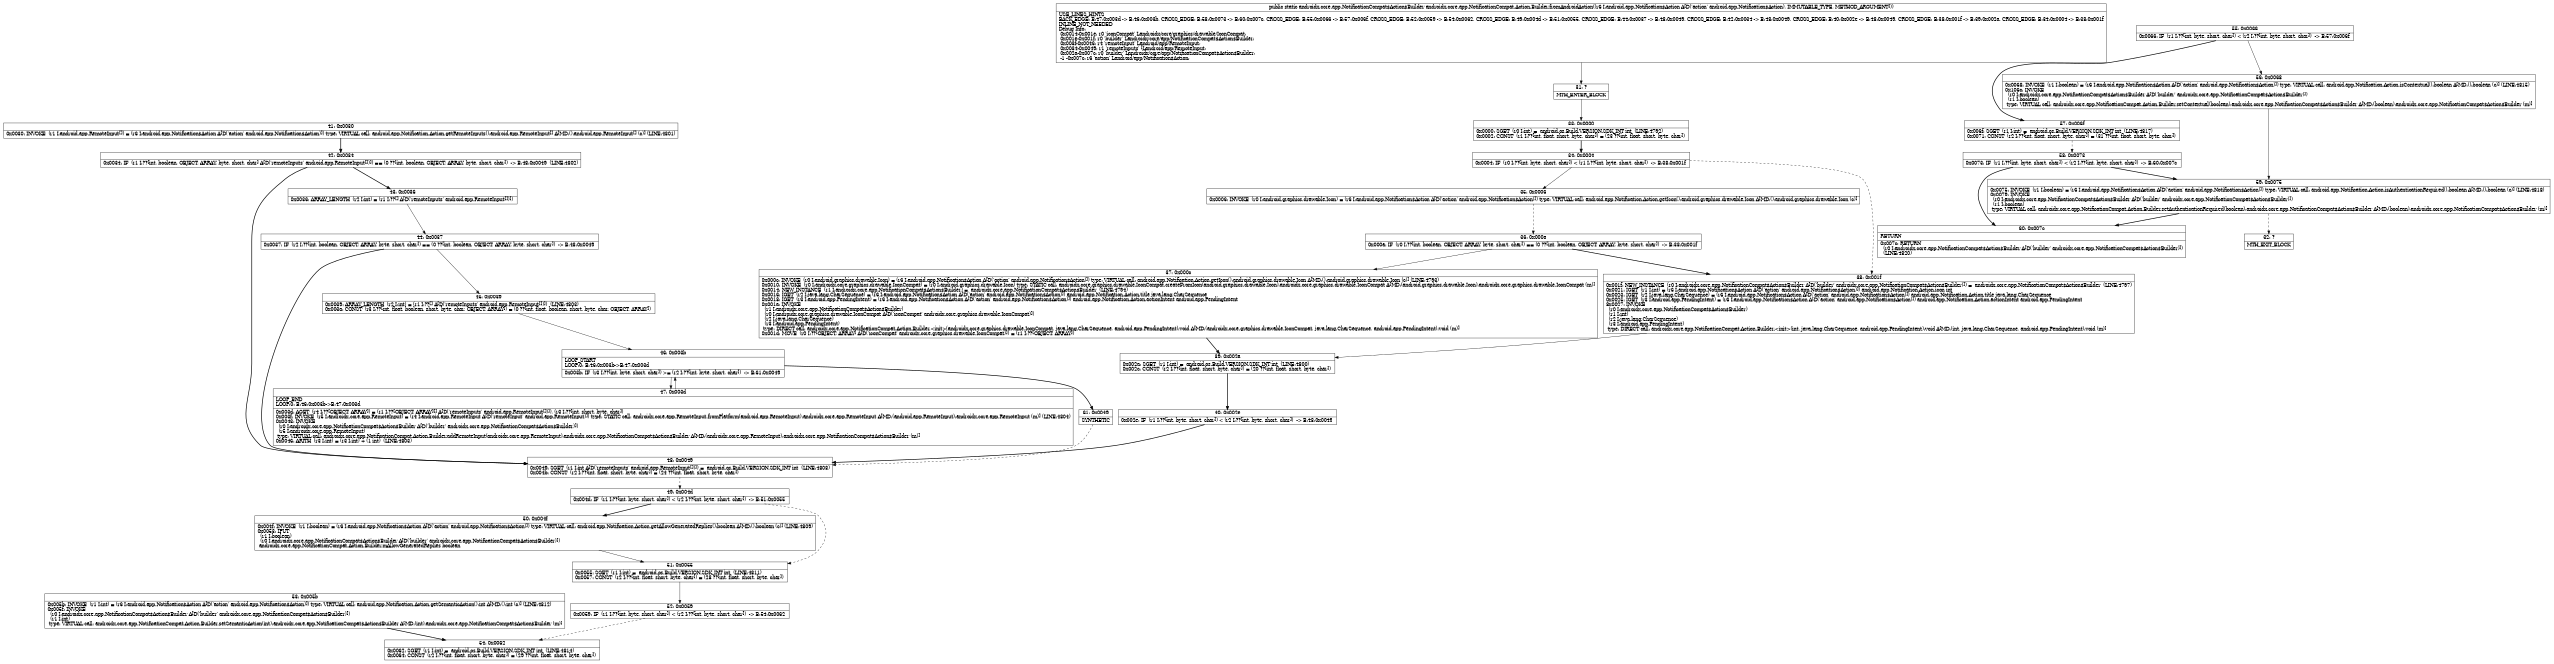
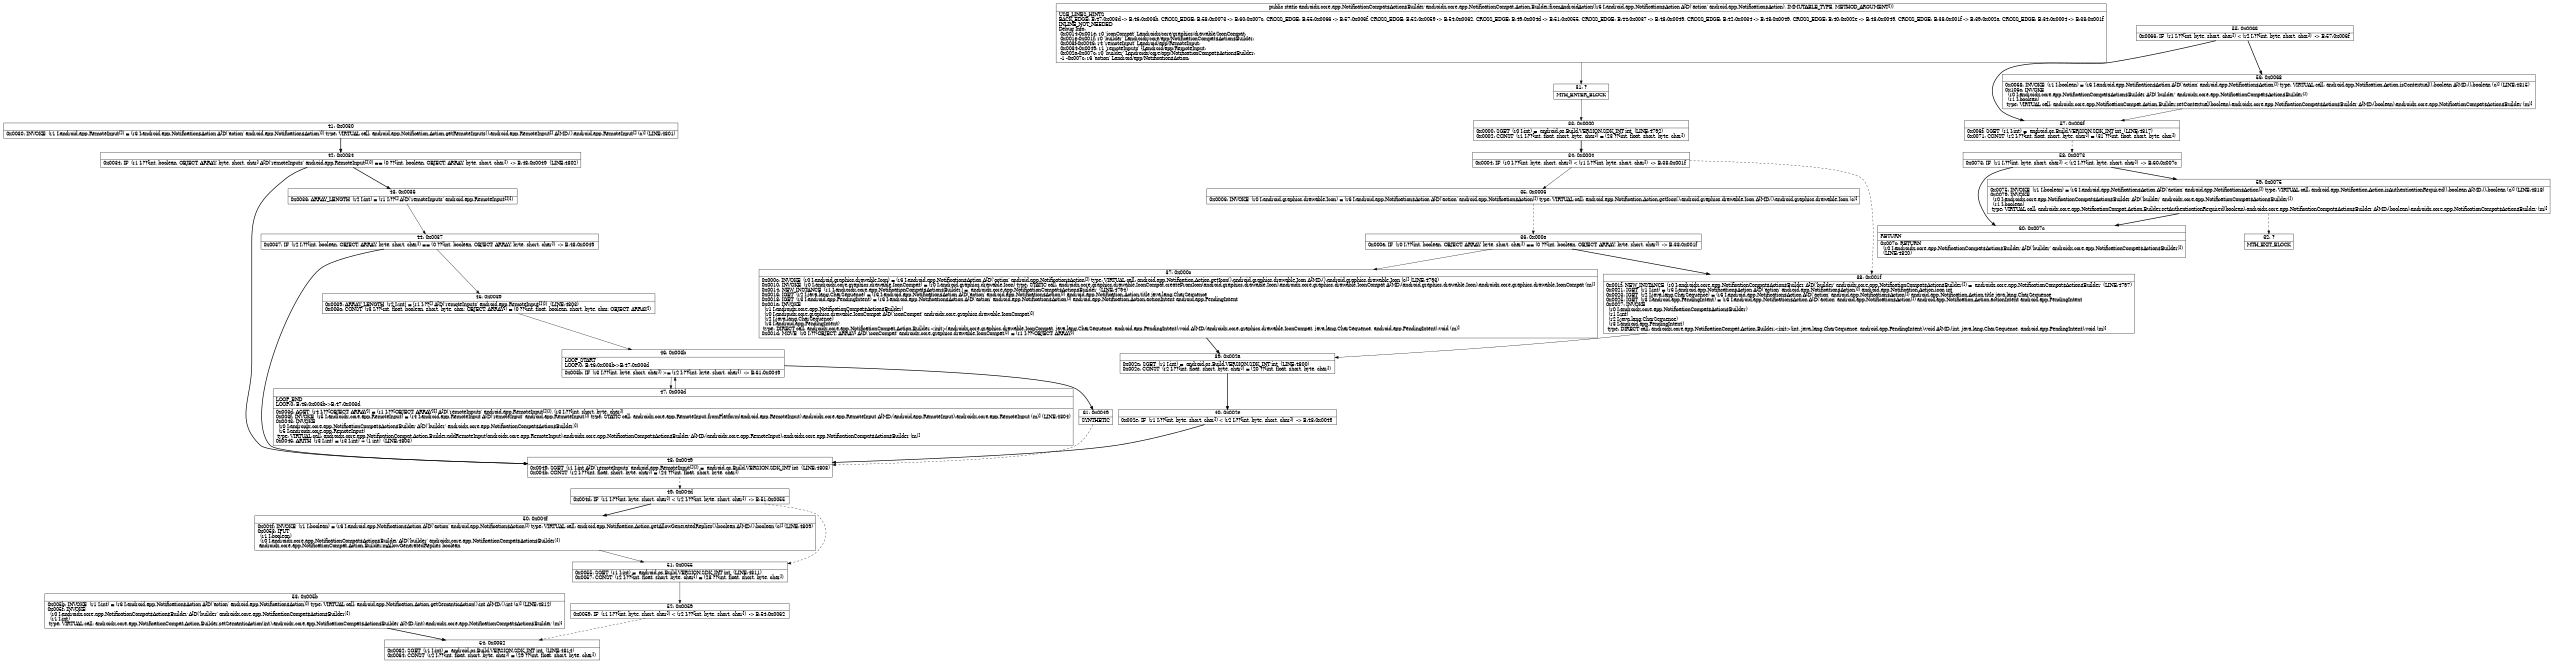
  digraph {
    node [shape=record]
    edge [style=bold]
    n1 [label="{31\:\ ?|MTH_ENTER_BLOCK\l}"]
    n2 [label="{33\:\ 0x0000|0x0000: SGET  (r0 I:int) =  android.os.Build.VERSION.SDK_INT int  (LINE:4792)\l0x0002: CONST  (r1 I:??[int, float, short, byte, char]) = (23 ??[int, float, short, byte, char]) \l}"]
    n3 [label="{34\:\ 0x0004|0x0004: IF  (r0 I:??[int, byte, short, char]) \< (r1 I:??[int, byte, short, char])  \-\> B:38:0x001f \l}"]
    n4 [label="{35\:\ 0x0006|0x0006: INVOKE  (r0 I:android.graphics.drawable.Icon) = (r6 I:android.app.Notification$Action A[D('action' android.app.Notification$Action)]) type: VIRTUAL call: android.app.Notification.Action.getIcon():android.graphics.drawable.Icon A[MD:():android.graphics.drawable.Icon (c)]\l}"]
-   n5 [label="{38\:\ 0x001f|0x001f: NEW_INSTANCE  (r0 I:androidx.core.app.NotificationCompat$Action$Builder A[D('builder' androidx.core.app.NotificationCompat$Action$Builder)]) =  androidx.core.app.NotificationCompat$Action$Builder  (LINE:4797)\l0x0021: IGET  (r1 I:int) = (r6 I:android.app.Notification$Action A[D('action' android.app.Notification$Action)]) android.app.Notification.Action.icon int \l0x0023: IGET  (r2 I:java.lang.CharSequence) = (r6 I:android.app.Notification$Action A[D('action' android.app.Notification$Action)]) android.app.Notification.Action.title java.lang.CharSequence \l0x0025: IGET  (r3 I:android.app.PendingIntent) = (r6 I:android.app.Notification$Action A[D('action' android.app.Notification$Action)]) android.app.Notification.Action.actionIntent android.app.PendingIntent \l8x0027: INVOKE  \l  (r0 I:androidx.core.app.NotificationCompat$Action$Builder)\l  (r1 I:int)\l  (r2 I:java.lang.CharSequence)\l  (r3 I:android.app.PendingIntent)\l type: DIRECT call: androidx.core.app.NotificationCompat.Action.Builder.\<init\>(int, java.lang.CharSequence, android.app.PendingIntent):void A[MD:(int, java.lang.CharSequence, android.app.PendingIntent):void (m)]\l}"]
+   n5 [label="{38\:\ 0x001f|0x001f: NEW_INSTANCE  (r0 I:androidx.core.app.NotificationCompat$Action$Builder A[D('builder' androidx.core.app.NotificationCompat$Action$Builder)]) =  androidx.core.app.NotificationCompat$Action$Builder  (LINE:4797)\l0x0021: IGET  (r1 I:int) = (r6 I:android.app.Notification$Action A[D('action' android.app.Notification$Action)]) android.app.Notification.Action.icon int \l0x0023: IGET  (r2 I:java.lang.CharSequence) = (r6 I:android.app.Notification$Action A[D('action' android.app.Notification$Action)]) android.app.Notification.Action.title java.lang.CharSequence \l0x0025: IGET  (r3 I:android.app.PendingIntent) = (r6 I:android.app.Notification$Action A[D('action' android.app.Notification$Action)]) android.app.Notification.Action.actionIntent android.app.PendingIntent \l0x0027: INVOKE  \l  (r0 I:androidx.core.app.NotificationCompat$Action$Builder)\l  (r1 I:int)\l  (r2 I:java.lang.CharSequence)\l  (r3 I:android.app.PendingIntent)\l type: DIRECT call: androidx.core.app.NotificationCompat.Action.Builder.\<init\>(int, java.lang.CharSequence, android.app.PendingIntent):void A[MD:(int, java.lang.CharSequence, android.app.PendingIntent):void (m)]\l}"]
    n6 [label="{36\:\ 0x000a|0x000a: IF  (r0 I:??[int, boolean, OBJECT, ARRAY, byte, short, char]) == (0 ??[int, boolean, OBJECT, ARRAY, byte, short, char])  \-\> B:38:0x001f \l}"]
    n7 [label="{39\:\ 0x002a|0x002a: SGET  (r1 I:int) =  android.os.Build.VERSION.SDK_INT int  (LINE:4800)\l0x002c: CONST  (r2 I:??[int, float, short, byte, char]) = (20 ??[int, float, short, byte, char]) \l}"]
    n8 [label="{37\:\ 0x000c|0x000c: INVOKE  (r0 I:android.graphics.drawable.Icon) = (r6 I:android.app.Notification$Action A[D('action' android.app.Notification$Action)]) type: VIRTUAL call: android.app.Notification.Action.getIcon():android.graphics.drawable.Icon A[MD:():android.graphics.drawable.Icon (c)] (LINE:4793)\l0x0010: INVOKE  (r0 I:androidx.core.graphics.drawable.IconCompat) = (r0 I:android.graphics.drawable.Icon) type: STATIC call: androidx.core.graphics.drawable.IconCompat.createFromIcon(android.graphics.drawable.Icon):androidx.core.graphics.drawable.IconCompat A[MD:(android.graphics.drawable.Icon):androidx.core.graphics.drawable.IconCompat (m)]\l0x0014: NEW_INSTANCE  (r1 I:androidx.core.app.NotificationCompat$Action$Builder) =  androidx.core.app.NotificationCompat$Action$Builder  (LINE:4794)\l0x0016: IGET  (r2 I:java.lang.CharSequence) = (r6 I:android.app.Notification$Action A[D('action' android.app.Notification$Action)]) android.app.Notification.Action.title java.lang.CharSequence \l0x0018: IGET  (r3 I:android.app.PendingIntent) = (r6 I:android.app.Notification$Action A[D('action' android.app.Notification$Action)]) android.app.Notification.Action.actionIntent android.app.PendingIntent \l0x001a: INVOKE  \l  (r1 I:androidx.core.app.NotificationCompat$Action$Builder)\l  (r0 I:androidx.core.graphics.drawable.IconCompat A[D('iconCompat' androidx.core.graphics.drawable.IconCompat)])\l  (r2 I:java.lang.CharSequence)\l  (r3 I:android.app.PendingIntent)\l type: DIRECT call: androidx.core.app.NotificationCompat.Action.Builder.\<init\>(androidx.core.graphics.drawable.IconCompat, java.lang.CharSequence, android.app.PendingIntent):void A[MD:(androidx.core.graphics.drawable.IconCompat, java.lang.CharSequence, android.app.PendingIntent):void (m)]\l0x001d: MOVE  (r0 I:??[OBJECT, ARRAY] A[D('iconCompat' androidx.core.graphics.drawable.IconCompat)]) = (r1 I:??[OBJECT, ARRAY]) \l}"]
    n9 [label="{40\:\ 0x002e|0x002e: IF  (r1 I:??[int, byte, short, char]) \< (r2 I:??[int, byte, short, char])  \-\> B:48:0x0049 \l}"]
    n10 [label="{48\:\ 0x0049|0x0049: SGET  (r1 I:int A[D('remoteInputs' android.app.RemoteInput[])]) =  android.os.Build.VERSION.SDK_INT int  (LINE:4808)\l0x004b: CONST  (r2 I:??[int, float, short, byte, char]) = (24 ??[int, float, short, byte, char]) \l}"]
    n11 [label="{41\:\ 0x0030|0x0030: INVOKE  (r1 I:android.app.RemoteInput[]) = (r6 I:android.app.Notification$Action A[D('action' android.app.Notification$Action)]) type: VIRTUAL call: android.app.Notification.Action.getRemoteInputs():android.app.RemoteInput[] A[MD:():android.app.RemoteInput[] (c)] (LINE:4801)\l}"]
    n12 [label="{42\:\ 0x0034|0x0034: IF  (r1 I:??[int, boolean, OBJECT, ARRAY, byte, short, char] A[D('remoteInputs' android.app.RemoteInput[])]) == (0 ??[int, boolean, OBJECT, ARRAY, byte, short, char])  \-\> B:48:0x0049  (LINE:4802)\l}"]
    n13 [label="{49\:\ 0x004d|0x004d: IF  (r1 I:??[int, byte, short, char]) \< (r2 I:??[int, byte, short, char])  \-\> B:51:0x0055 \l}"]
    n14 [label="{43\:\ 0x0036|0x0036: ARRAY_LENGTH  (r2 I:int) = (r1 I:??[] A[D('remoteInputs' android.app.RemoteInput[])]) \l}"]
    n15 [label="{44\:\ 0x0037|0x0037: IF  (r2 I:??[int, boolean, OBJECT, ARRAY, byte, short, char]) == (0 ??[int, boolean, OBJECT, ARRAY, byte, short, char])  \-\> B:48:0x0049 \l}"]
    n16 [label="{45\:\ 0x0039|0x0039: ARRAY_LENGTH  (r2 I:int) = (r1 I:??[] A[D('remoteInputs' android.app.RemoteInput[])])  (LINE:4803)\l0x003a: CONST  (r3 I:??[int, float, boolean, short, byte, char, OBJECT, ARRAY]) = (0 ??[int, float, boolean, short, byte, char, OBJECT, ARRAY]) \l}"]
    n17 [label="{46\:\ 0x003b|LOOP_START\lLOOP:0: B:46:0x003b\-\>B:47:0x003d\l|0x003b: IF  (r3 I:??[int, byte, short, char]) \>= (r2 I:??[int, byte, short, char])  \-\> B:61:0x0049 \l}"]
    n18 [label="{47\:\ 0x003d|LOOP_END\lLOOP:0: B:46:0x003b\-\>B:47:0x003d\l|0x003d: AGET  (r4 I:??[OBJECT, ARRAY]) = (r1 I:??[OBJECT, ARRAY][] A[D('remoteInputs' android.app.RemoteInput[])]), (r3 I:??[int, short, byte, char]) \l0x003f: INVOKE  (r5 I:androidx.core.app.RemoteInput) = (r4 I:android.app.RemoteInput A[D('remoteInput' android.app.RemoteInput)]) type: STATIC call: androidx.core.app.RemoteInput.fromPlatform(android.app.RemoteInput):androidx.core.app.RemoteInput A[MD:(android.app.RemoteInput):androidx.core.app.RemoteInput (m)] (LINE:4804)\l0x0043: INVOKE  \l  (r0 I:androidx.core.app.NotificationCompat$Action$Builder A[D('builder' androidx.core.app.NotificationCompat$Action$Builder)])\l  (r5 I:androidx.core.app.RemoteInput)\l type: VIRTUAL call: androidx.core.app.NotificationCompat.Action.Builder.addRemoteInput(androidx.core.app.RemoteInput):androidx.core.app.NotificationCompat$Action$Builder A[MD:(androidx.core.app.RemoteInput):androidx.core.app.NotificationCompat$Action$Builder (m)]\l0x0046: ARITH  (r3 I:int) = (r3 I:int) + (1 int)  (LINE:4803)\l}"]
    n19 [label="{61\:\ 0x0049|SYNTHETIC\l}"]
    n20 [label="{50\:\ 0x004f|0x004f: INVOKE  (r1 I:boolean) = (r6 I:android.app.Notification$Action A[D('action' android.app.Notification$Action)]) type: VIRTUAL call: android.app.Notification.Action.getAllowGeneratedReplies():boolean A[MD:():boolean (c)] (LINE:4809)\l0x0053: IPUT  \l  (r1 I:boolean)\l  (r0 I:androidx.core.app.NotificationCompat$Action$Builder A[D('builder' androidx.core.app.NotificationCompat$Action$Builder)])\l androidx.core.app.NotificationCompat.Action.Builder.mAllowGeneratedReplies boolean \l}"]
    n21 [label="{51\:\ 0x0055|0x0055: SGET  (r1 I:int) =  android.os.Build.VERSION.SDK_INT int  (LINE:4811)\l0x0057: CONST  (r2 I:??[int, float, short, byte, char]) = (28 ??[int, float, short, byte, char]) \l}"]
    n22 [label="{52\:\ 0x0059|0x0059: IF  (r1 I:??[int, byte, short, char]) \< (r2 I:??[int, byte, short, char])  \-\> B:54:0x0062 \l}"]
    n23 [label="{54\:\ 0x0062|0x0062: SGET  (r1 I:int) =  android.os.Build.VERSION.SDK_INT int  (LINE:4814)\l0x0064: CONST  (r2 I:??[int, float, short, byte, char]) = (29 ??[int, float, short, byte, char]) \l}"]
    n24 [label="{53\:\ 0x005b|0x005b: INVOKE  (r1 I:int) = (r6 I:android.app.Notification$Action A[D('action' android.app.Notification$Action)]) type: VIRTUAL call: android.app.Notification.Action.getSemanticAction():int A[MD:():int (c)] (LINE:4812)\l0x005f: INVOKE  \l  (r0 I:androidx.core.app.NotificationCompat$Action$Builder A[D('builder' androidx.core.app.NotificationCompat$Action$Builder)])\l  (r1 I:int)\l type: VIRTUAL call: androidx.core.app.NotificationCompat.Action.Builder.setSemanticAction(int):androidx.core.app.NotificationCompat$Action$Builder A[MD:(int):androidx.core.app.NotificationCompat$Action$Builder (m)]\l}"]
    n25 [label="{55\:\ 0x0066|0x0066: IF  (r1 I:??[int, byte, short, char]) \< (r2 I:??[int, byte, short, char])  \-\> B:57:0x006f \l}"]
    n26 [label="{56\:\ 0x0068|0x0068: INVOKE  (r1 I:boolean) = (r6 I:android.app.Notification$Action A[D('action' android.app.Notification$Action)]) type: VIRTUAL call: android.app.Notification.Action.isContextual():boolean A[MD:():boolean (c)] (LINE:4815)\l0x106c: INVOKE  \l  (r0 I:androidx.core.app.NotificationCompat$Action$Builder A[D('builder' androidx.core.app.NotificationCompat$Action$Builder)])\l  (r1 I:boolean)\l type: VIRTUAL call: androidx.core.app.NotificationCompat.Action.Builder.setContextual(boolean):androidx.core.app.NotificationCompat$Action$Builder A[MD:(boolean):androidx.core.app.NotificationCompat$Action$Builder (m)]\l}"]
    n27 [label="{57\:\ 0x006f|0x006f: SGET  (r1 I:int) =  android.os.Build.VERSION.SDK_INT int  (LINE:4817)\l0x0071: CONST  (r2 I:??[int, float, short, byte, char]) = (31 ??[int, float, short, byte, char]) \l}"]
    n28 [label="{58\:\ 0x0073|0x0073: IF  (r1 I:??[int, byte, short, char]) \< (r2 I:??[int, byte, short, char])  \-\> B:60:0x007c \l}"]
    n29 [label="{59\:\ 0x0075|0x0075: INVOKE  (r1 I:boolean) = (r6 I:android.app.Notification$Action A[D('action' android.app.Notification$Action)]) type: VIRTUAL call: android.app.Notification.Action.isAuthenticationRequired():boolean A[MD:():boolean (c)] (LINE:4818)\l0x0079: INVOKE  \l  (r0 I:androidx.core.app.NotificationCompat$Action$Builder A[D('builder' androidx.core.app.NotificationCompat$Action$Builder)])\l  (r1 I:boolean)\l type: VIRTUAL call: androidx.core.app.NotificationCompat.Action.Builder.setAuthenticationRequired(boolean):androidx.core.app.NotificationCompat$Action$Builder A[MD:(boolean):androidx.core.app.NotificationCompat$Action$Builder (m)]\l}"]
    n30 [label="{60\:\ 0x007c|RETURN\l|0x007c: RETURN  \l  (r0 I:androidx.core.app.NotificationCompat$Action$Builder A[D('builder' androidx.core.app.NotificationCompat$Action$Builder)])\l  (LINE:4820)\l}"]
    n31 [label="{32\:\ ?|MTH_EXIT_BLOCK\l}"]
    n32 [label="{public static androidx.core.app.NotificationCompat$Action$Builder androidx.core.app.NotificationCompat.Action.Builder.fromAndroidAction((r6 I:android.app.Notification$Action A[D('action' android.app.Notification$Action), IMMUTABLE_TYPE, METHOD_ARGUMENT]))  | USE_LINES_HINTS\lBACK_EDGE: B:47:0x003d \-\> B:46:0x003b, CROSS_EDGE: B:58:0x0073 \-\> B:60:0x007c, CROSS_EDGE: B:55:0x0066 \-\> B:57:0x006f, CROSS_EDGE: B:52:0x0059 \-\> B:54:0x0062, CROSS_EDGE: B:49:0x004d \-\> B:51:0x0055, CROSS_EDGE: B:44:0x0037 \-\> B:48:0x0049, CROSS_EDGE: B:42:0x0034 \-\> B:48:0x0049, CROSS_EDGE: B:40:0x002e \-\> B:48:0x0049, CROSS_EDGE: B:38:0x001f \-\> B:39:0x002a, CROSS_EDGE: B:34:0x0004 \-\> B:38:0x001f\lINLINE_NOT_NEEDED\lDebug Info:\l  0x0014\-0x001e: r0 'iconCompat' Landroidx\/core\/graphics\/drawable\/IconCompat;\l  0x001e\-0x001f: r0 'builder' Landroidx\/core\/app\/NotificationCompat$Action$Builder;\l  0x003f\-0x0046: r4 'remoteInput' Landroid\/app\/RemoteInput;\l  0x0034\-0x0049: r1 'remoteInputs' [Landroid\/app\/RemoteInput;\l  0x002a\-0x007c: r0 'builder' Landroidx\/core\/app\/NotificationCompat$Action$Builder;\l  \-1 \-0x007c: r6 'action' Landroid\/app\/Notification$Action;\l}"]
    n1 -> n2 [style=solid]
    n2 -> n3
    n3 -> n4 [style=solid]
    n3 -> n5 [style=dashed]
    n4 -> n6 [style=dashed]
    n5 -> n7 [style=solid]
    n6 -> n5
    n6 -> n8 [style=solid]
    n7 -> n9
    n8 -> n7
    n9 -> n10
    n10 -> n13 [style=dashed]
    n11 -> n12
    n12 -> n10
    n12 -> n14
    n13 -> n20
    n13 -> n21 [style=dashed]
    n14 -> n15 [style=solid]
    n15 -> n10
    n15 -> n16 [style=solid]
    n16 -> n17 [style=solid]
    n17 -> n18 [style=solid]
    n17 -> n19
    n18 -> n17 [style=solid]
    n19 -> n10 [style=dashed]
    n20 -> n21 [style=solid]
    n21 -> n22 [style=solid]
    n22 -> n23 [style=dashed]
    n24 -> n23
-   n25 -> n26 [style=solid]
+   n25 -> n26
    n25 -> n27
-   n26 -> n29 [style=solid]
+   n26 -> n27 [style=solid]
    n27 -> n28 [style=dashed]
    n28 -> n29
    n28 -> n30
    n29 -> n30
    n29 -> n31 [style=dashed]
    n32 -> n1 [style=solid]
  }
